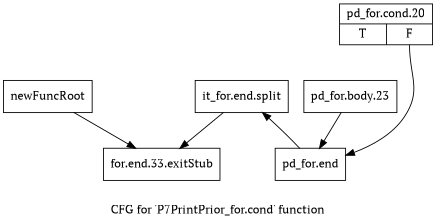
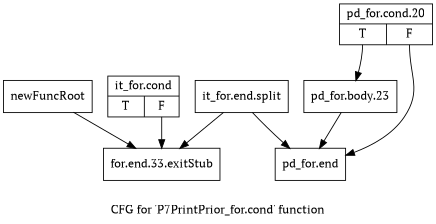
  digraph {
    fontname="PT Serif"
    label="CFG for 'P7PrintPrior_for.cond' function"
    node [fontname="PT Serif" shape=record]
    edge [fontname="PT Serif"]
    n1 [label="{newFuncRoot}"]
    n2 [label="{for.end.33.exitStub}"]
+   n3 [label="{it_for.cond|{<s0>T|<s1>F}}"]
    n4 [label="{pd_for.cond.20|{<s0>T|<s1>F}}"]
    n5 [label="{pd_for.body.23}"]
    n6 [label="{pd_for.end}"]
    n7 [label="{it_for.end.split}"]
    n1 -> n2
+   n3 -> n2 [tailport=s1]
+   n4 -> n5 [tailport=s0]
    n4 -> n6 [tailport=s1]
    n5 -> n6
-   n6 -> n7
+   n7 -> n6
    n7 -> n2
  }
